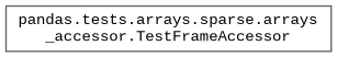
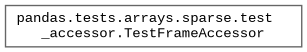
  digraph {
    rankdir=LR
    fontname="Liberation Mono"
-   n1 [color=grey40 fillcolor=white fontname="Liberation Mono" fontsize=10 height=0.2 label="pandas.tests.arrays.sparse.arrays\l_accessor.TestFrameAccessor" shape=box style=filled width=0.4]
+   n1 [color=grey40 fillcolor=white fontname="Liberation Mono" fontsize=10 height=0.2 label="pandas.tests.arrays.sparse.test\l_accessor.TestFrameAccessor" shape=box style=filled width=0.4]
  }
